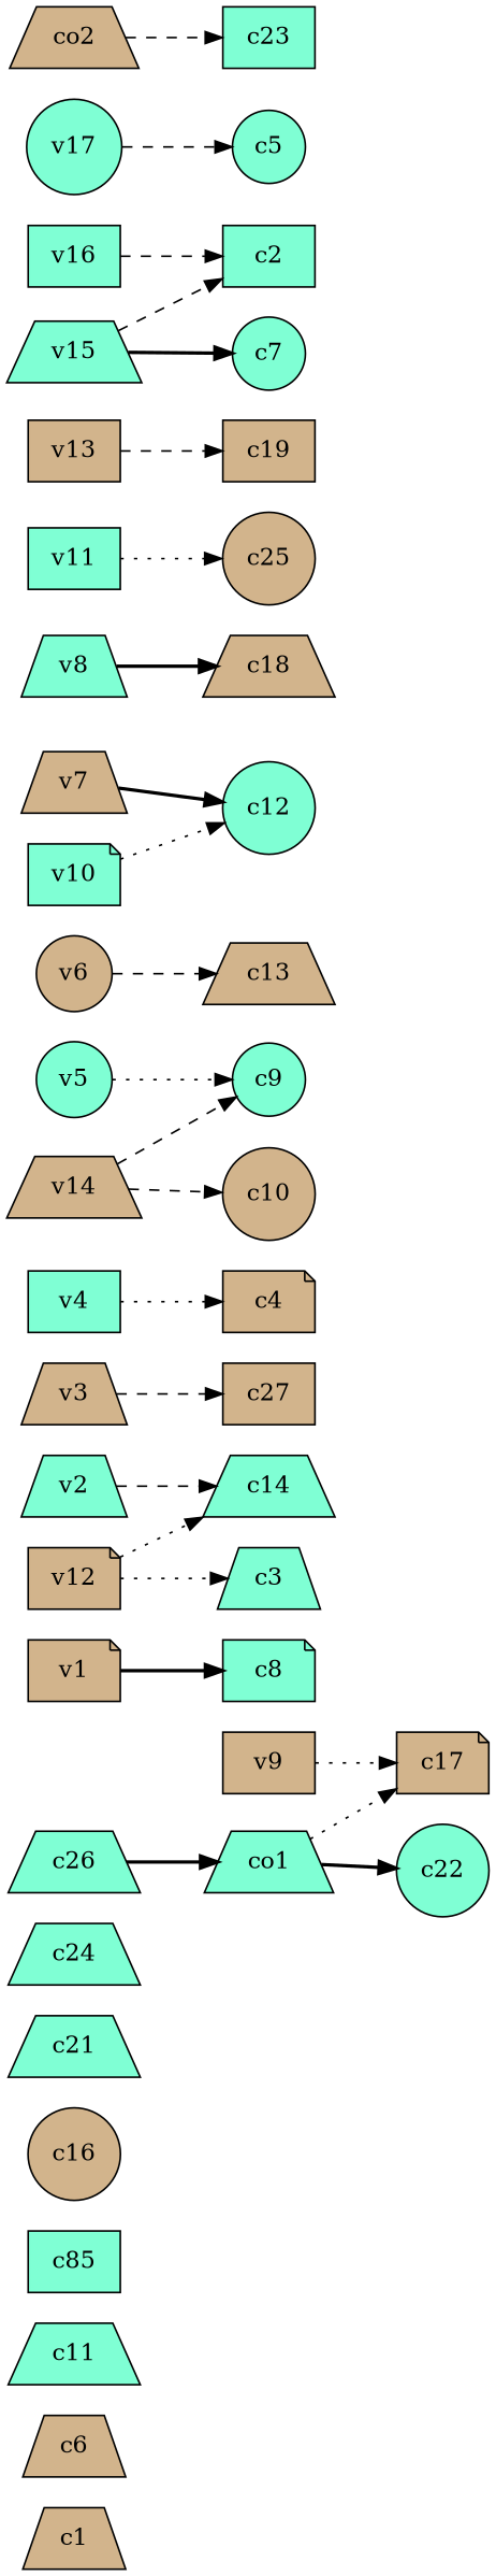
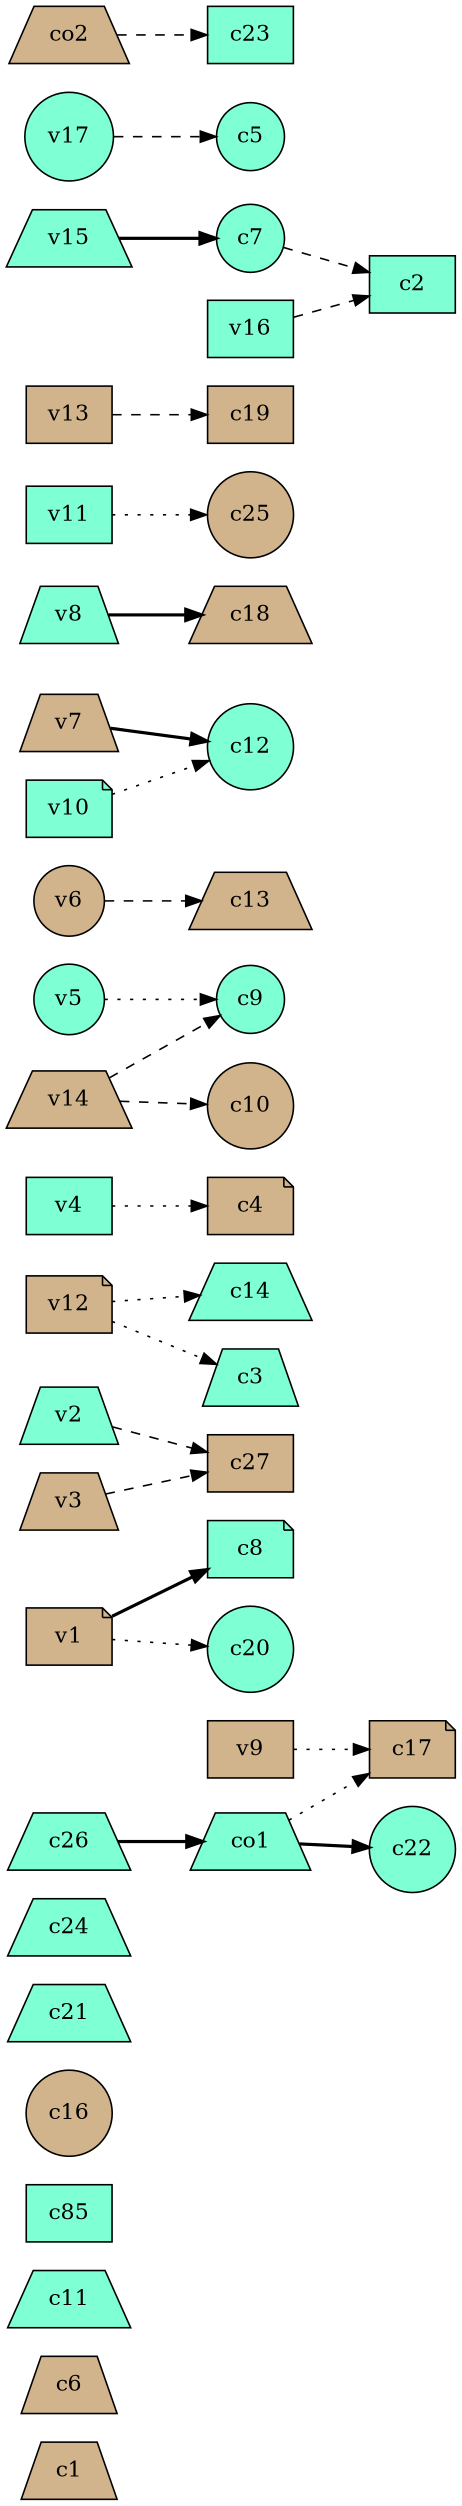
  strict digraph {
    rankdir=LR
    node [fillcolor=aquamarine shape=trapezium style=filled]
    edge [style=dashed weight=1]
    c1 [fillcolor=tan]
    c6 [fillcolor=tan]
    c11
    n4 [label=c85 shape=box]
    c16 [fillcolor=tan shape=circle]
    c21
    c24
    c26
    co1
    c17 [fillcolor=tan shape=note]
    c22 [shape=circle]
    v1 [fillcolor=tan shape=note]
    c8 [shape=note]
+   c20 [shape=circle]
    v2
    c14
    v3 [fillcolor=tan]
    c27 [fillcolor=tan shape=box]
    v4 [shape=box]
    c4 [fillcolor=tan shape=note]
    v5 [shape=circle]
    c9 [shape=circle]
    v6 [fillcolor=tan shape=circle]
    c13 [fillcolor=tan]
    v7 [fillcolor=tan]
    c12 [shape=circle]
    c18 [fillcolor=tan]
    v8
    v9 [fillcolor=tan shape=box]
    v10 [shape=note]
    v11 [shape=box]
    c25 [fillcolor=tan shape=circle]
    v12 [fillcolor=tan shape=note]
    c3
    v13 [fillcolor=tan shape=box]
    c19 [fillcolor=tan shape=box]
    v14 [fillcolor=tan]
    c10 [fillcolor=tan shape=circle]
    c2 [shape=box]
    v15
    c7 [shape=circle]
    v16 [shape=box]
    v17 [shape=circle]
    c5 [shape=circle]
    co2 [fillcolor=tan]
    c23 [shape=box]
    c26 -> co1 [style=bold]
    co1 -> c17 [style=dotted]
    co1 -> c22 [style=bold]
    v1 -> c8 [style=bold]
-   v2 -> c14
+   v1 -> c20 [style=dotted]
+   v2 -> c27
    v3 -> c27
    v4 -> c4 [style=dotted]
    v5 -> c9 [style=dotted]
    v6 -> c13
    v7 -> c12 [style=bold]
    v8 -> c18 [style=bold]
    v9 -> c17 [style=dotted]
    v10 -> c12 [style=dotted]
    v11 -> c25 [style=dotted]
    v12 -> c14 [style=dotted]
    v12 -> c3 [style=dotted]
    v13 -> c19
    v14 -> c9
    v14 -> c10
-   v15 -> c2
+   c7 -> c2
    v15 -> c7 [style=bold]
    v16 -> c2
    v17 -> c5
    co2 -> c23
  }
